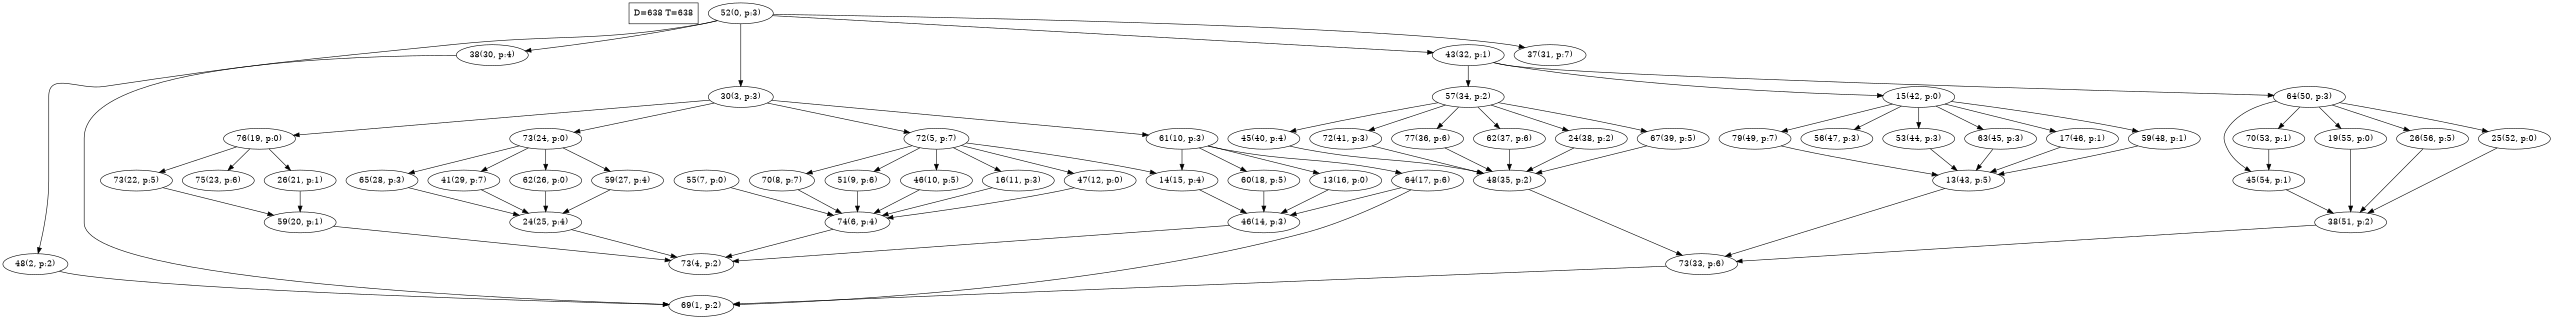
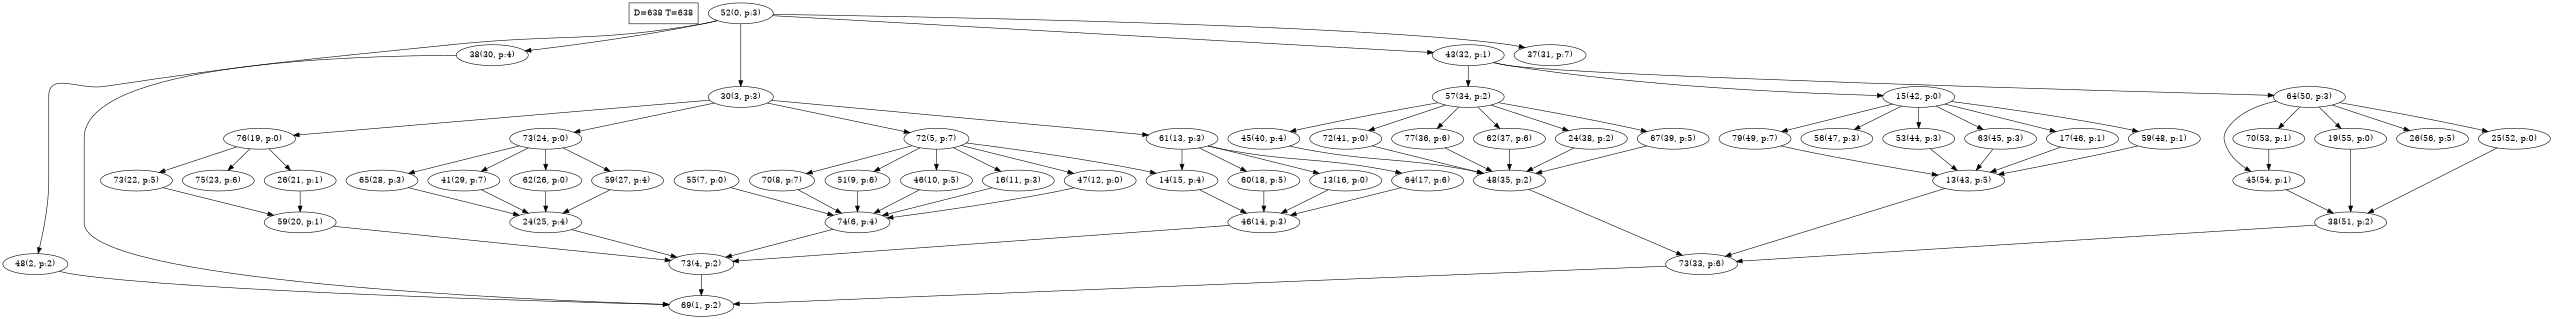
  digraph {
    fontname="DejaVu Serif"
    node [fontname="DejaVu Serif"]
    edge [fontname="DejaVu Serif"]
    n1 [label="D=638 T=638" shape=box]
    n2 [label="52(0, p:3)"]
    n3 [label="48(2, p:2)"]
    n4 [label="30(3, p:3)"]
    n5 [label="38(30, p:4)"]
    n6 [label="37(31, p:7)"]
    n7 [label="43(32, p:1)"]
    n8 [label="69(1, p:2)"]
    n9 [label="72(5, p:7)"]
-   n10 [label="61(10, p:3)"]
+   n10 [label="61(13, p:3)"]
    n11 [label="76(19, p:0)"]
    n12 [label="73(24, p:0)"]
    n13 [label="57(34, p:2)"]
    n14 [label="15(42, p:0)"]
    n15 [label="64(50, p:3)"]
    n16 [label="70(8, p:7)"]
    n17 [label="51(9, p:6)"]
    n18 [label="46(10, p:5)"]
    n19 [label="16(11, p:3)"]
    n20 [label="47(12, p:0)"]
    n21 [label="14(15, p:4)"]
    n22 [label="13(16, p:0)"]
    n23 [label="64(17, p:6)"]
    n24 [label="60(18, p:5)"]
    n25 [label="26(21, p:1)"]
    n26 [label="73(22, p:5)"]
    n27 [label="75(23, p:6)"]
    n28 [label="62(26, p:0)"]
    n29 [label="59(27, p:4)"]
    n30 [label="65(28, p:3)"]
    n31 [label="41(29, p:7)"]
    n32 [label="73(4, p:2)"]
    n33 [label="55(7, p:0)"]
    n34 [label="74(6, p:4)"]
    n35 [label="46(14, p:3)"]
    n36 [label="59(20, p:1)"]
    n37 [label="24(25, p:4)"]
    n38 [label="77(36, p:6)"]
    n39 [label="62(37, p:6)"]
    n40 [label="24(38, p:2)"]
    n41 [label="67(39, p:5)"]
    n42 [label="45(40, p:4)"]
-   n43 [label="72(41, p:3)"]
+   n43 [label="72(41, p:0)"]
    n44 [label="53(44, p:3)"]
    n45 [label="63(45, p:3)"]
    n46 [label="17(46, p:1)"]
    n47 [label="56(47, p:3)"]
    n48 [label="59(48, p:1)"]
    n49 [label="79(49, p:7)"]
    n50 [label="25(52, p:0)"]
    n51 [label="70(53, p:1)"]
    n52 [label="45(54, p:1)"]
    n53 [label="19(55, p:0)"]
    n54 [label="26(56, p:5)"]
    n55 [label="73(33, p:6)"]
    n56 [label="48(35, p:2)"]
    n57 [label="13(43, p:5)"]
    n58 [label="38(51, p:2)"]
    n2 -> n3
    n2 -> n4
    n2 -> n5
    n2 -> n6
    n2 -> n7
    n3 -> n8
    n4 -> n9
    n4 -> n10
    n4 -> n11
    n4 -> n12
    n5 -> n8
    n7 -> n13
    n7 -> n14
    n7 -> n15
    n9 -> n16
    n9 -> n17
    n9 -> n18
    n9 -> n19
    n9 -> n20
    n9 -> n21
    n10 -> n21
    n10 -> n22
    n10 -> n23
    n10 -> n24
    n11 -> n25
    n11 -> n26
    n11 -> n27
    n12 -> n28
    n12 -> n29
    n12 -> n30
    n12 -> n31
    n13 -> n38
    n13 -> n39
    n13 -> n40
    n13 -> n41
    n13 -> n42
    n13 -> n43
    n14 -> n44
    n14 -> n45
    n14 -> n46
    n14 -> n47
    n14 -> n48
    n14 -> n49
    n15 -> n50
    n15 -> n51
    n15 -> n52
    n15 -> n53
    n15 -> n54
    n16 -> n34
    n17 -> n34
    n18 -> n34
    n19 -> n34
    n20 -> n34
    n21 -> n35
    n22 -> n35
    n23 -> n35
    n24 -> n35
    n25 -> n36
    n26 -> n36
    n28 -> n37
    n29 -> n37
    n30 -> n37
    n31 -> n37
-   n23 -> n8
+   n32 -> n8
    n33 -> n34
    n34 -> n32
    n35 -> n32
    n36 -> n32
    n37 -> n32
    n38 -> n56
    n39 -> n56
    n40 -> n56
    n41 -> n56
    n42 -> n56
    n43 -> n56
    n44 -> n57
    n45 -> n57
    n46 -> n57
    n48 -> n57
    n49 -> n57
    n50 -> n58
    n51 -> n52
    n52 -> n58
    n53 -> n58
-   n54 -> n58
    n55 -> n8
    n56 -> n55
    n57 -> n55
    n58 -> n55
  }
